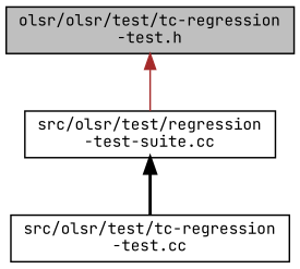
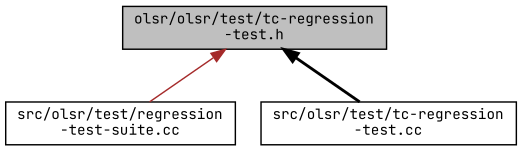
  digraph {
    fontname="JetBrains Mono"
    node [color=black fillcolor=white fontname="JetBrains Mono" fontsize=10 shape=record style=filled]
    edge [dir=back fontname="JetBrains Mono" fontsize=10 labelfontname=Helvetica labelfontsize=10]
    n1 [fillcolor=grey75 fontcolor=black height=0.2 label="olsr/olsr/test/tc-regression\l-test.h" width=0.4]
    n2 [height=0.2 label="src/olsr/test/regression\l-test-suite.cc" width=0.4]
    n3 [height=0.2 label="src/olsr/test/tc-regression\l-test.cc" width=0.4]
    n1 -> n2 [color=brown style=solid]
-   n2 -> n3 [color=black style=bold]
+   n1 -> n3 [color=black style=bold]
  }
